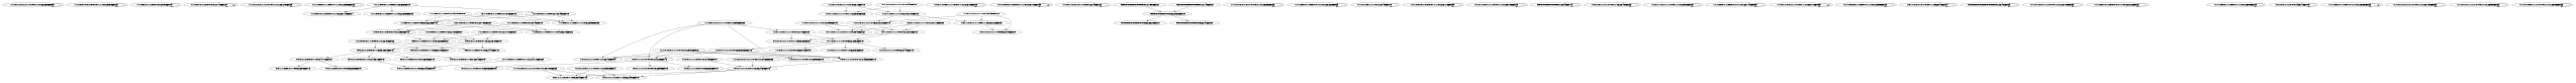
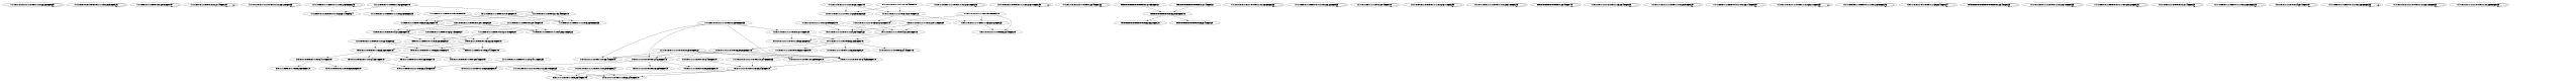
  digraph {
    "1111011101011111101001111_1-26:23-LEN:25"
    "11111000101011000010111110_1-26:5-LEN:26"
    "1111000101111000010_1-20:5-LEN:19"
    "11111001011110000101_1-21:4-LEN:20"
    "1111011101011111101001111_1-26:12-LEN:25"
    "1111100010111100010111110_1-26:5-LEN:25"
    "110001011110000101_4-21:263-LEN:18"
    "100010111100001011110_5-26:6-LEN:21"
    "100010111100001011_5-22:267-LEN:18"
    "000101111000010111_6-23:260-LEN:18"
    "00010111100001011110_6-26:10-LEN:20"
    "000101111000010110_6-24:4-LEN:18"
    "001011110000101110_7-26:8-LEN:18"
    "0010111100001011100_7-26:4-LEN:19"
    "001011110000101111_7-24:237-LEN:18"
    "001011110000101110_7-24:17-LEN:18"
    "111010111111101001_6-23:266-LEN:18"
    "110101111111010011_7-26:9-LEN:18"
    "110101111111010011_7-24:236-LEN:18"
    "110101111111010010_7-24:22-LEN:18"
    "1101011111110100111_7-26:4-LEN:19"
    "101011111110100111_8-25:246-LEN:18"
    "1010111111101001001_8-26:9-LEN:19"
    "101011111110100101_8-26:6-LEN:18"
    "1010111111101001011_8-26:6-LEN:19"
    "010111111101001111_9-26:249-LEN:18"
    "010111111101001110_9-26:4-LEN:18"
    "11110111010011111101001111_1-26:7-LEN:26"
    "11111001011110000101111_1-24:11-LEN:23"
    "0101111000010111110_8-26:245-LEN:19"
    "111100010111100001_2-19:248-LEN:18"
    "11100010111100001111110_3-26:5-LEN:23"
    "111000101111000010_3-20:262-LEN:18"
    "1100010111100001011110_4-26:21-LEN:22"
    "1111100010111000010111110_1-26:10-LEN:25"
    "1111011101011101110100_1-22:4-LEN:22"
    "111101101011111110100111_1-25:5-LEN:24"
    "000000000000000000000_1-21:69-LEN:21"
    "000000000000000000_5-22:69-LEN:18"
    "000000000000000000000_6-26:62-LEN:21"
    "00000000000000000000_6-26:4-LEN:20"
    "11110111010110111101001111_1-26:6-LEN:26"
    "011101011111110100_5-22:283-LEN:18"
    "11101011111110100111_6-26:6-LEN:20"
    "111010111111101000_6-24:4-LEN:18"
    "1110101111111010001_6-26:7-LEN:19"
    "1111100010111000010111110_1-26:22-LEN:25"
    "11110011010111111101001_1-23:5-LEN:23"
    "11101110101111111010_1-21:7-LEN:20"
    "11010111010111111101_1-20:11-LEN:20"
    "1011101011111110101111_4-26:4-LEN:22"
    "101110101111111010_4-21:281-LEN:18"
    "011101011111110101111_5-26:6-LEN:21"
    "0101111000010111000_8-26:8-LEN:19"
    "010111100001011100_8-26:8-LEN:18"
    "110111010111111101_3-20:272-LEN:18"
    "111101110011111101_1-20:4-LEN:18"
    "1011100010111100001_1-19:6-LEN:19"
    "1111100010111000010111110_1-26:11-LEN:25"
    "1111011101011111101001111_1-26:18-LEN:25"
    "0000000000000000000_7-26:4-LEN:19"
    "11011100111111101001111_3-26:4-LEN:23"
    "1111011110111111101001111_1-26:9-LEN:25"
    "000100000000000000000_1-21:4-LEN:21"
    "1111100001111000010111110_1-26:14-LEN:25"
    "111100010111100001_1-19:19-LEN:18"
    "11010001011110000101_2-21:5-LEN:20"
    "1111011101011111101001111_1-26:11-LEN:25"
    "11111000100111000010111110_1-26:5-LEN:26"
    "1111000010111100001011_1-22:9-LEN:22"
    "111011101011111110_2-19:270-LEN:18"
    "11011101011111110001111_3-26:12-LEN:23"
    "11011101011111110000_3-22:4-LEN:20"
    "11011000101111000010_1-20:18-LEN:20"
    "110111010111101101001111_3-26:4-LEN:24"
    "010101111111010011_7-24:5-LEN:18"
    "0000000000000000000000000_1-26:4-LEN:25"
    "1111011101011111101001111_1-26:10-LEN:25"
    "11111000101110000010111110_1-26:12-LEN:26"
+   "11111000111110000101_1-21:4-LEN:20"
    "1111100010111100010111110_1-26:8-LEN:25"
    "101110101111101001_4-23:4-LEN:18"
    "11110110101111111010011_1-24:6-LEN:23"
    "011101110101111111_1-18:4-LEN:18"
    "11101110101111111100111_2-25:6-LEN:23"
    "1111100010111100010111110_1-26:6-LEN:25"
    "1111011101011111101001111_1-26:15-LEN:25"
    "1111011001011111110100111_1-25:10-LEN:25"
    "111110001011110000_1-18:262-LEN:18"
    "1111000101111000000111110_2-26:5-LEN:25"
    "111100010111100000111110_2-26:14-LEN:24"
    "111011101011111110_1-19:15-LEN:18"
    "1111011101111111101001111_1-26:5-LEN:25"
    "1110111010111111101_1-20:5-LEN:19"
    "1111011010111111101001_1-23:8-LEN:22"
    "111101110101111111_1-18:261-LEN:18"
    "11110001011110000101_1-21:10-LEN:20"
-   "11110111000111111101001111_1-26:8-LEN:26"
    "1111000101111000010_1-20:4-LEN:19"
    "1111011101011111101001111_1-26:23-LEN:25" -> "1111011101011111101001111_1-26:23-LEN:25"
    "11111000101011000010111110_1-26:5-LEN:26" -> "11111000101011000010111110_1-26:5-LEN:26"
    "1111000101111000010_1-20:5-LEN:19" -> "1111000101111000010_1-20:5-LEN:19"
    "11111001011110000101_1-21:4-LEN:20" -> "11111001011110000101_1-21:4-LEN:20"
    "11111001011110000101_1-21:4-LEN:20" -> "11111001011110000101_1-21:4-LEN:20"
    "1111011101011111101001111_1-26:12-LEN:25" -> "1111011101011111101001111_1-26:12-LEN:25"
    "1111100010111100010111110_1-26:5-LEN:25" -> "1111100010111100010111110_1-26:5-LEN:25"
    "110001011110000101_4-21:263-LEN:18" -> "100010111100001011110_5-26:6-LEN:21"
    "110001011110000101_4-21:263-LEN:18" -> "100010111100001011_5-22:267-LEN:18"
    "100010111100001011_5-22:267-LEN:18" -> "000101111000010111_6-23:260-LEN:18"
    "100010111100001011_5-22:267-LEN:18" -> "00010111100001011110_6-26:10-LEN:20"
    "100010111100001011_5-22:267-LEN:18" -> "000101111000010110_6-24:4-LEN:18"
    "000101111000010111_6-23:260-LEN:18" -> "001011110000101110_7-26:8-LEN:18"
    "000101111000010111_6-23:260-LEN:18" -> "0010111100001011100_7-26:4-LEN:19"
    "000101111000010111_6-23:260-LEN:18" -> "001011110000101111_7-24:237-LEN:18"
    "000101111000010111_6-23:260-LEN:18" -> "001011110000101110_7-24:17-LEN:18"
    "001011110000101111_7-24:237-LEN:18" -> "0101111000010111110_8-26:245-LEN:19"
    "001011110000101110_7-24:17-LEN:18" -> "0101111000010111000_8-26:8-LEN:19"
    "001011110000101110_7-24:17-LEN:18" -> "010111100001011100_8-26:8-LEN:18"
    "111010111111101001_6-23:266-LEN:18" -> "110101111111010011_7-26:9-LEN:18"
    "111010111111101001_6-23:266-LEN:18" -> "110101111111010011_7-24:236-LEN:18"
    "111010111111101001_6-23:266-LEN:18" -> "110101111111010010_7-24:22-LEN:18"
    "111010111111101001_6-23:266-LEN:18" -> "1101011111110100111_7-26:4-LEN:19"
    "110101111111010011_7-24:236-LEN:18" -> "101011111110100111_8-25:246-LEN:18"
    "110101111111010010_7-24:22-LEN:18" -> "1010111111101001001_8-26:9-LEN:19"
    "110101111111010010_7-24:22-LEN:18" -> "101011111110100101_8-26:6-LEN:18"
    "110101111111010010_7-24:22-LEN:18" -> "1010111111101001011_8-26:6-LEN:19"
    "101011111110100111_8-25:246-LEN:18" -> "010111111101001111_9-26:249-LEN:18"
    "101011111110100111_8-25:246-LEN:18" -> "010111111101001110_9-26:4-LEN:18"
    "11110111010011111101001111_1-26:7-LEN:26" -> "11110111010011111101001111_1-26:7-LEN:26"
    "11111001011110000101111_1-24:11-LEN:23" -> "0101111000010111110_8-26:245-LEN:19"
    "111100010111100001_2-19:248-LEN:18" -> "11100010111100001111110_3-26:5-LEN:23"
    "111100010111100001_2-19:248-LEN:18" -> "111000101111000010_3-20:262-LEN:18"
    "111000101111000010_3-20:262-LEN:18" -> "110001011110000101_4-21:263-LEN:18"
    "111000101111000010_3-20:262-LEN:18" -> "1100010111100001011110_4-26:21-LEN:22"
    "1111100010111000010111110_1-26:10-LEN:25" -> "1111100010111000010111110_1-26:10-LEN:25"
    "1111100010111000010111110_1-26:10-LEN:25" -> "1111100010111000010111110_1-26:10-LEN:25"
    "1111011101011101110100_1-22:4-LEN:22" -> "1111011101011101110100_1-22:4-LEN:22"
    "111101101011111110100111_1-25:5-LEN:24" -> "010111111101001111_9-26:249-LEN:18"
    "111101101011111110100111_1-25:5-LEN:24" -> "010111111101001110_9-26:4-LEN:18"
    "000000000000000000000_1-21:69-LEN:21" -> "000000000000000000_5-22:69-LEN:18"
    "000000000000000000_5-22:69-LEN:18" -> "000000000000000000000_6-26:62-LEN:21"
    "000000000000000000_5-22:69-LEN:18" -> "00000000000000000000_6-26:4-LEN:20"
    "11110111010110111101001111_1-26:6-LEN:26" -> "11110111010110111101001111_1-26:6-LEN:26"
    "011101011111110100_5-22:283-LEN:18" -> "111010111111101001_6-23:266-LEN:18"
    "011101011111110100_5-22:283-LEN:18" -> "11101011111110100111_6-26:6-LEN:20"
    "011101011111110100_5-22:283-LEN:18" -> "111010111111101000_6-24:4-LEN:18"
    "011101011111110100_5-22:283-LEN:18" -> "1110101111111010001_6-26:7-LEN:19"
    "1111100010111000010111110_1-26:22-LEN:25" -> "1111100010111000010111110_1-26:22-LEN:25"
    "11110011010111111101001_1-23:5-LEN:23" -> "110101111111010011_7-24:236-LEN:18"
    "11110011010111111101001_1-23:5-LEN:23" -> "110101111111010010_7-24:22-LEN:18"
    "11110011010111111101001_1-23:5-LEN:23" -> "1101011111110100111_7-26:4-LEN:19"
    "11110011010111111101001_1-23:5-LEN:23" -> "11101110101111111010_1-21:7-LEN:20"
    "11101110101111111010_1-21:7-LEN:20" -> "011101011111110100_5-22:283-LEN:18"
    "11101110101111111010_1-21:7-LEN:20" -> "011101011111110101111_5-26:6-LEN:21"
    "11010111010111111101_1-20:11-LEN:20" -> "1011101011111110101111_4-26:4-LEN:22"
    "11010111010111111101_1-20:11-LEN:20" -> "101110101111111010_4-21:281-LEN:18"
    "101110101111111010_4-21:281-LEN:18" -> "011101011111110100_5-22:283-LEN:18"
    "101110101111111010_4-21:281-LEN:18" -> "011101011111110101111_5-26:6-LEN:21"
    "110111010111111101_3-20:272-LEN:18" -> "1011101011111110101111_4-26:4-LEN:22"
    "110111010111111101_3-20:272-LEN:18" -> "101110101111111010_4-21:281-LEN:18"
    "111101110011111101_1-20:4-LEN:18" -> "111101110011111101_1-20:4-LEN:18"
    "1011100010111100001_1-19:6-LEN:19" -> "11100010111100001111110_3-26:5-LEN:23"
    "1011100010111100001_1-19:6-LEN:19" -> "111000101111000010_3-20:262-LEN:18"
    "1111100010111000010111110_1-26:11-LEN:25" -> "1111100010111000010111110_1-26:11-LEN:25"
    "1111011101011111101001111_1-26:18-LEN:25" -> "1111011101011111101001111_1-26:18-LEN:25"
    "0000000000000000000_7-26:4-LEN:19" -> "0000000000000000000_7-26:4-LEN:19"
    "11011100111111101001111_3-26:4-LEN:23" -> "11011100111111101001111_3-26:4-LEN:23"
    "1111011110111111101001111_1-26:9-LEN:25" -> "1111011110111111101001111_1-26:9-LEN:25"
    "000100000000000000000_1-21:4-LEN:21" -> "000000000000000000_5-22:69-LEN:18"
    "1111100001111000010111110_1-26:14-LEN:25" -> "1111100001111000010111110_1-26:14-LEN:25"
    "111100010111100001_1-19:19-LEN:18" -> "11100010111100001111110_3-26:5-LEN:23"
    "111100010111100001_1-19:19-LEN:18" -> "111000101111000010_3-20:262-LEN:18"
    "11010001011110000101_2-21:5-LEN:20" -> "100010111100001011110_5-26:6-LEN:21"
    "11010001011110000101_2-21:5-LEN:20" -> "100010111100001011_5-22:267-LEN:18"
    "1111011101011111101001111_1-26:11-LEN:25" -> "1111011101011111101001111_1-26:11-LEN:25"
    "1111011101011111101001111_1-26:11-LEN:25" -> "1111011101011111101001111_1-26:11-LEN:25"
    "11111000100111000010111110_1-26:5-LEN:26" -> "11111000100111000010111110_1-26:5-LEN:26"
    "1111000010111100001011_1-22:9-LEN:22" -> "000101111000010111_6-23:260-LEN:18"
    "1111000010111100001011_1-22:9-LEN:22" -> "00010111100001011110_6-26:10-LEN:20"
    "1111000010111100001011_1-22:9-LEN:22" -> "000101111000010110_6-24:4-LEN:18"
    "111011101011111110_2-19:270-LEN:18" -> "110111010111111101_3-20:272-LEN:18"
    "111011101011111110_2-19:270-LEN:18" -> "11011101011111110001111_3-26:12-LEN:23"
    "11011101011111110001111_3-26:12-LEN:23" -> "11011101011111110000_3-22:4-LEN:20"
    "11011000101111000010_1-20:18-LEN:20" -> "110001011110000101_4-21:263-LEN:18"
    "11011000101111000010_1-20:18-LEN:20" -> "1100010111100001011110_4-26:21-LEN:22"
    "110111010111101101001111_3-26:4-LEN:24" -> "110111010111101101001111_3-26:4-LEN:24"
    "010101111111010011_7-24:5-LEN:18" -> "101011111110100111_8-25:246-LEN:18"
    "0000000000000000000000000_1-26:4-LEN:25" -> "0000000000000000000000000_1-26:4-LEN:25"
    "1111011101011111101001111_1-26:10-LEN:25" -> "1111011101011111101001111_1-26:10-LEN:25"
    "11111000101110000010111110_1-26:12-LEN:26" -> "11111000101110000010111110_1-26:12-LEN:26"
+   "11111000111110000101_1-21:4-LEN:20" -> "11111000111110000101_1-21:4-LEN:20"
    "1111100010111100010111110_1-26:8-LEN:25" -> "1111100010111100010111110_1-26:8-LEN:25"
    "101110101111101001_4-23:4-LEN:18" -> "101110101111101001_4-23:4-LEN:18"
    "11110110101111111010011_1-24:6-LEN:23" -> "101011111110100111_8-25:246-LEN:18"
    "011101110101111111_1-18:4-LEN:18" -> "111011101011111110_2-19:270-LEN:18"
    "011101110101111111_1-18:4-LEN:18" -> "11101110101111111100111_2-25:6-LEN:23"
    "1111100010111100010111110_1-26:6-LEN:25" -> "1111100010111100010111110_1-26:6-LEN:25"
    "1111100010111100010111110_1-26:6-LEN:25" -> "1111100010111100010111110_1-26:6-LEN:25"
    "1111011101011111101001111_1-26:15-LEN:25" -> "1111011101011111101001111_1-26:15-LEN:25"
    "1111011001011111110100111_1-25:10-LEN:25" -> "010111111101001111_9-26:249-LEN:18"
    "1111011001011111110100111_1-25:10-LEN:25" -> "010111111101001110_9-26:4-LEN:18"
    "111110001011110000_1-18:262-LEN:18" -> "111100010111100001_2-19:248-LEN:18"
    "111110001011110000_1-18:262-LEN:18" -> "1111000101111000000111110_2-26:5-LEN:25"
    "111110001011110000_1-18:262-LEN:18" -> "111100010111100000111110_2-26:14-LEN:24"
    "111011101011111110_1-19:15-LEN:18" -> "110111010111111101_3-20:272-LEN:18"
    "111011101011111110_1-19:15-LEN:18" -> "11011101011111110001111_3-26:12-LEN:23"
    "111011101011111110_1-19:15-LEN:18" -> "11011101011111110000_3-22:4-LEN:20"
    "1111011101111111101001111_1-26:5-LEN:25" -> "1111011101111111101001111_1-26:5-LEN:25"
    "1110111010111111101_1-20:5-LEN:19" -> "1011101011111110101111_4-26:4-LEN:22"
    "1110111010111111101_1-20:5-LEN:19" -> "101110101111111010_4-21:281-LEN:18"
    "1111011010111111101001_1-23:8-LEN:22" -> "110101111111010011_7-26:9-LEN:18"
    "1111011010111111101001_1-23:8-LEN:22" -> "110101111111010011_7-24:236-LEN:18"
    "1111011010111111101001_1-23:8-LEN:22" -> "110101111111010010_7-24:22-LEN:18"
    "1111011010111111101001_1-23:8-LEN:22" -> "1101011111110100111_7-26:4-LEN:19"
    "111101110101111111_1-18:261-LEN:18" -> "111011101011111110_2-19:270-LEN:18"
    "111101110101111111_1-18:261-LEN:18" -> "11101110101111111100111_2-25:6-LEN:23"
    "11110001011110000101_1-21:10-LEN:20" -> "100010111100001011110_5-26:6-LEN:21"
    "11110001011110000101_1-21:10-LEN:20" -> "100010111100001011_5-22:267-LEN:18"
-   "11110111000111111101001111_1-26:8-LEN:26" -> "11110111000111111101001111_1-26:8-LEN:26"
    "1111000101111000010_1-20:4-LEN:19" -> "110001011110000101_4-21:263-LEN:18"
    "1111000101111000010_1-20:4-LEN:19" -> "1100010111100001011110_4-26:21-LEN:22"
  }
